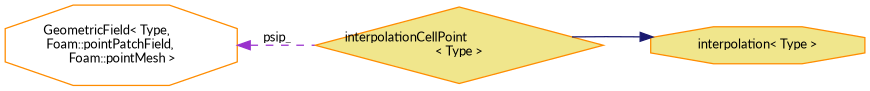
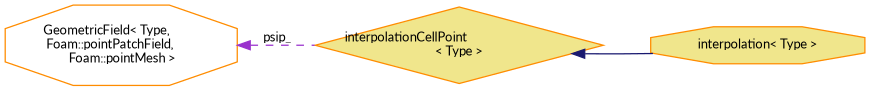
  digraph {
    rankdir=LR
    fontname=Lato
    node [color=darkorange fillcolor=khaki fontname=Lato fontsize=10 shape=octagon style=filled]
    edge [dir=back fontname=Lato fontsize=10 labelfontname=FreeSans labelfontsize=10]
    n1 [fontcolor=black height=0.2 label="interpolationCellPoint\l\< Type \>" shape=diamond width=0.4]
    n2 [height=0.2 label="interpolation\< Type \>" width=0.4]
    n3 [height=0.2 label="GeometricField\< Type,\l Foam::pointPatchField,\l Foam::pointMesh \>" width=0.4 fillcolor=white]
-   n2 -> n1 [color=midnightblue style=solid]
+   n1 -> n2 [color=midnightblue style=solid]
    n3 -> n1 [color=darkorchid3 label=" psip_" style=dashed]
  }
